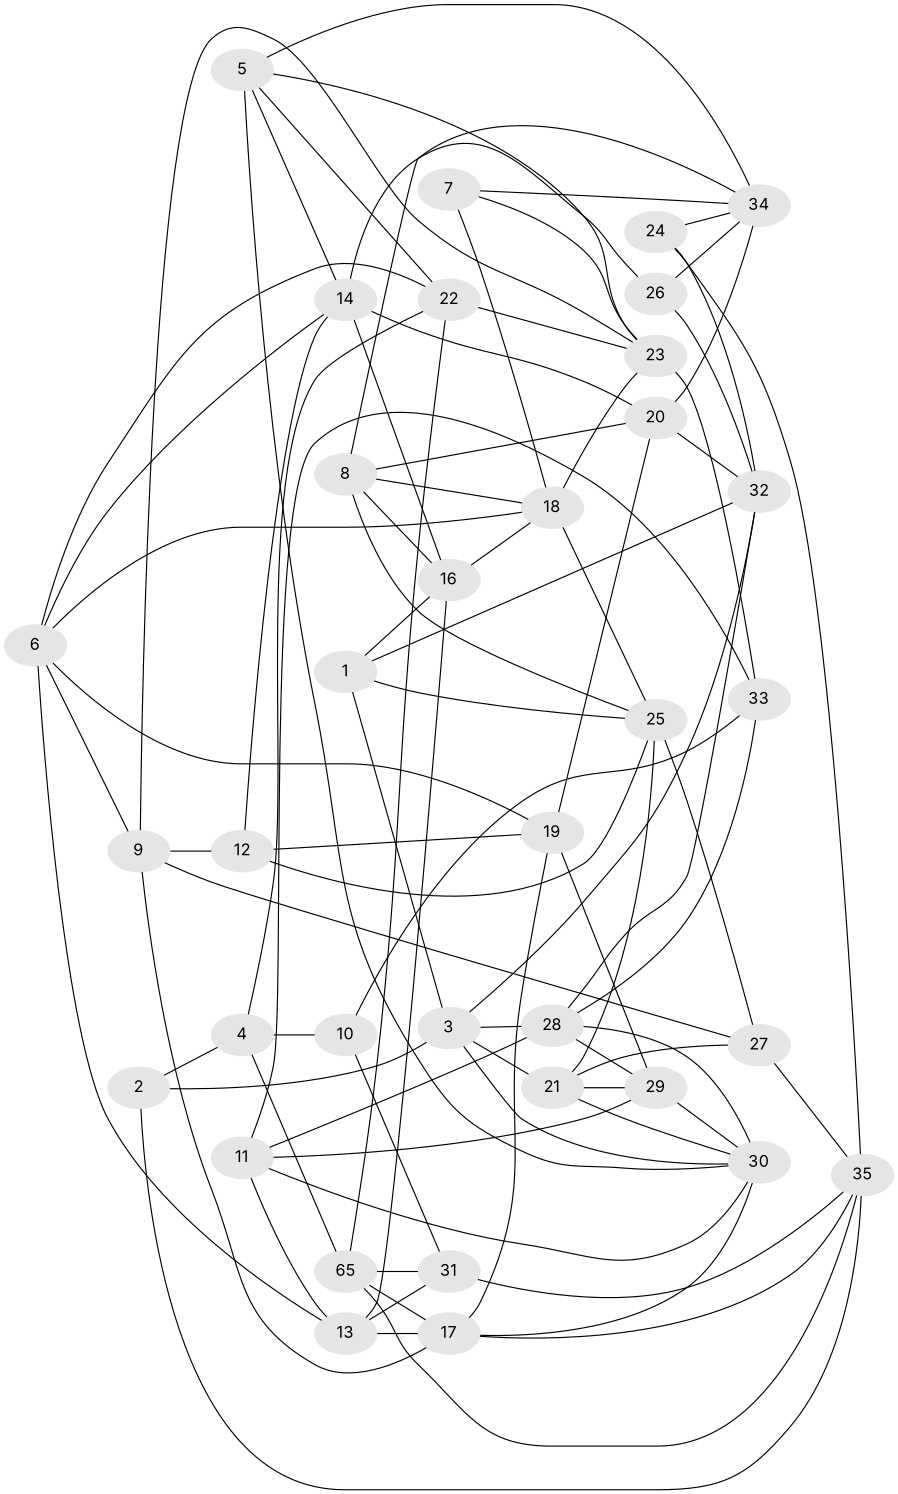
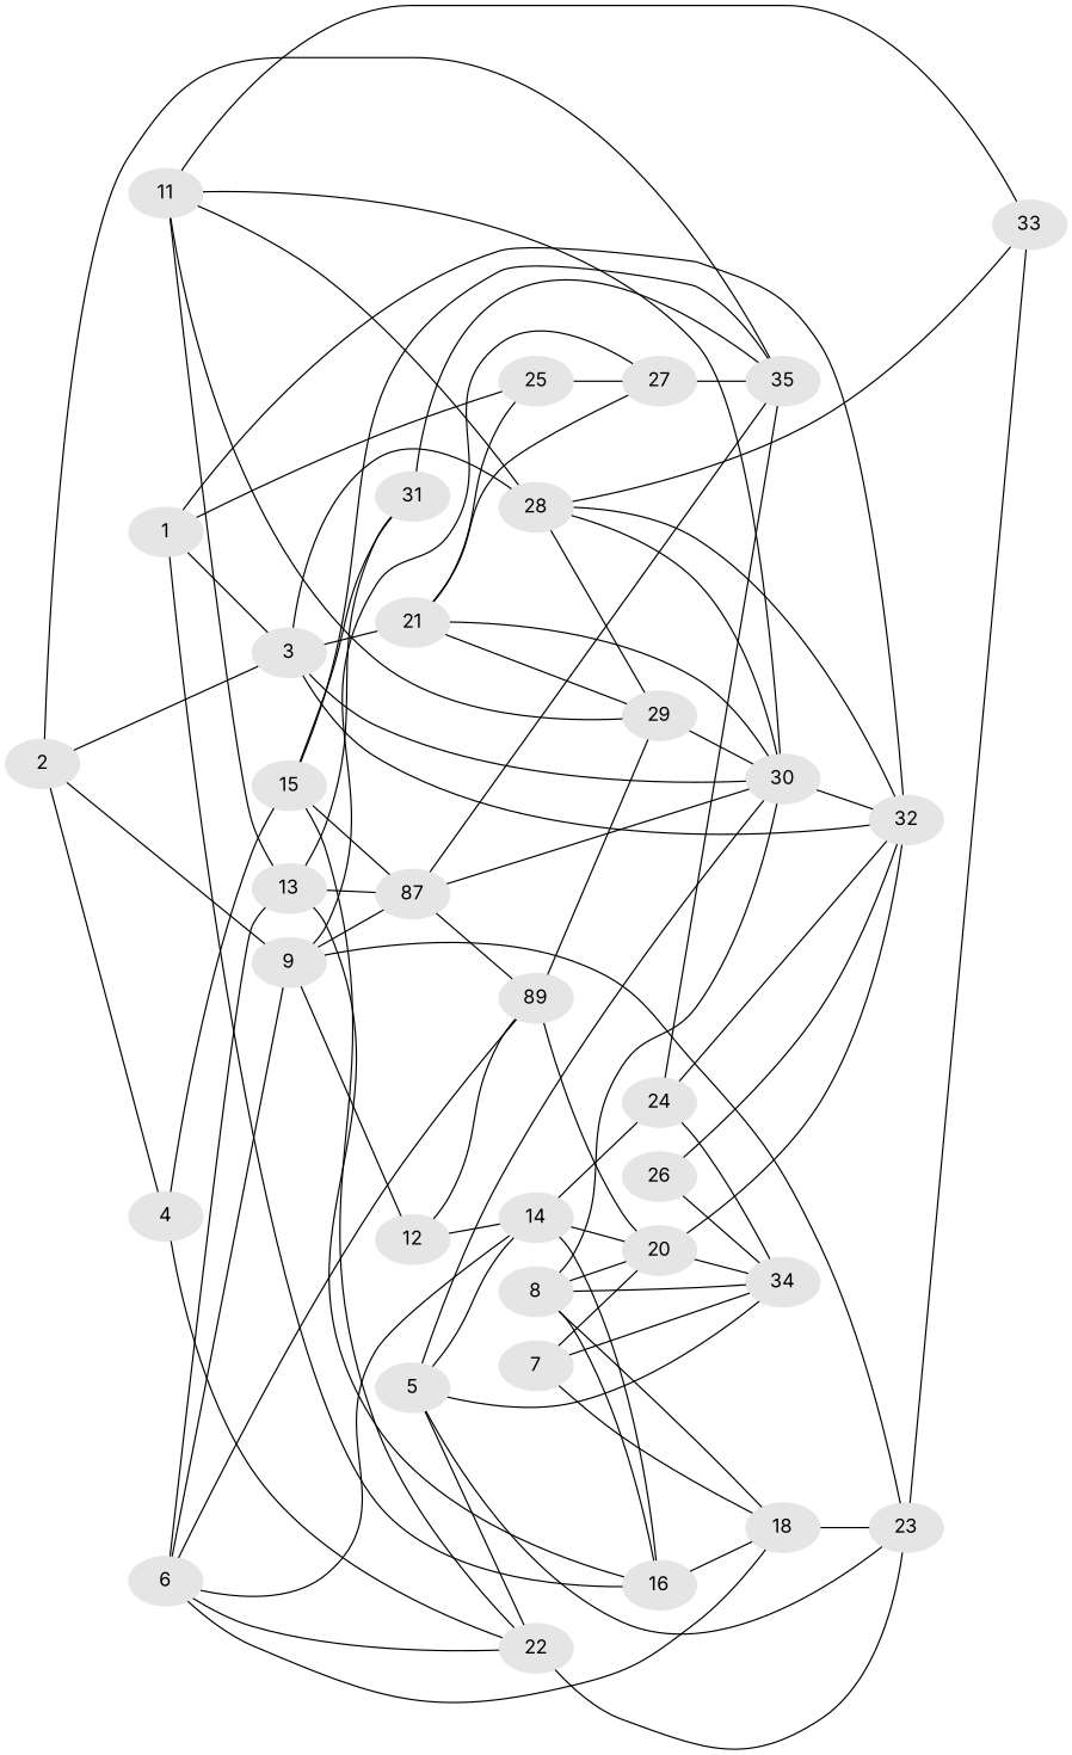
  graph {
    fontname=Inter
    rankdir=LR
    node [color=gray90 fontname=Inter style=filled]
    edge [fontname=Inter weight=1.0]
    1
    3
    16
    25
    32
    21
    28
    30
    18
    27
    2
    4
    9
    35
-   10
-   15 [label=65]
+   15
    22
    23
    12
-   17
+   17 [label=87]
    29
    33
    31
    5
    14
    34
    20
    26
    6
    13
-   19
+   19 [label=89]
    7
    8
    11
    24
    1 -- 3
    1 -- 16
    1 -- 25
    1 -- 32
    3 -- 32
    3 -- 21
    3 -- 28
    3 -- 30
    16 -- 18
    25 -- 27
    21 -- 25
    21 -- 30 [weight=2.0]
    21 -- 27
    21 -- 29
    28 -- 32
    28 -- 30
    28 -- 29
    28 -- 33
-   18 -- 25
+   30 -- 32 [weight=2.0]
    18 -- 23
    27 -- 35 [weight=3.0]
    2 -- 3
    2 -- 4
+   2 -- 9
    2 -- 35
-   4 -- 10 [weight=2.0]
    4 -- 15
    4 -- 22 [weight=2.0]
    9 -- 27
    9 -- 23
    9 -- 12
    9 -- 17
-   10 -- 33 [weight=2.0]
-   10 -- 31
    15 -- 35 [weight=2.0]
    15 -- 22
    15 -- 17
    15 -- 31
    22 -- 23
    23 -- 33
-   12 -- 25
    12 -- 14
    12 -- 19
    17 -- 30
    17 -- 35
    17 -- 19
    29 -- 30
    31 -- 35
    5 -- 30
    5 -- 22
    5 -- 23
    5 -- 14
    5 -- 34 [weight=2.0]
    14 -- 16
    14 -- 20
-   14 -- 26
+   14 -- 24
    20 -- 32
    20 -- 34 [weight=2.0]
    26 -- 32
    26 -- 34 [weight=2.0]
    6 -- 18
    6 -- 9
    6 -- 22
    6 -- 14
    6 -- 13
    6 -- 19
    13 -- 16 [weight=2.0]
    13 -- 17
    13 -- 31
    19 -- 29 [weight=2.0]
    19 -- 20
    7 -- 18
-   7 -- 23
+   7 -- 20
    7 -- 34 [weight=2.0]
    8 -- 16
-   8 -- 25
+   8 -- 30
    8 -- 18
    8 -- 34
    8 -- 20
    11 -- 28
    11 -- 30
    11 -- 29
    11 -- 33 [weight=2.0]
    11 -- 13
    24 -- 32
    24 -- 35 [weight=2.0]
    24 -- 34
  }
